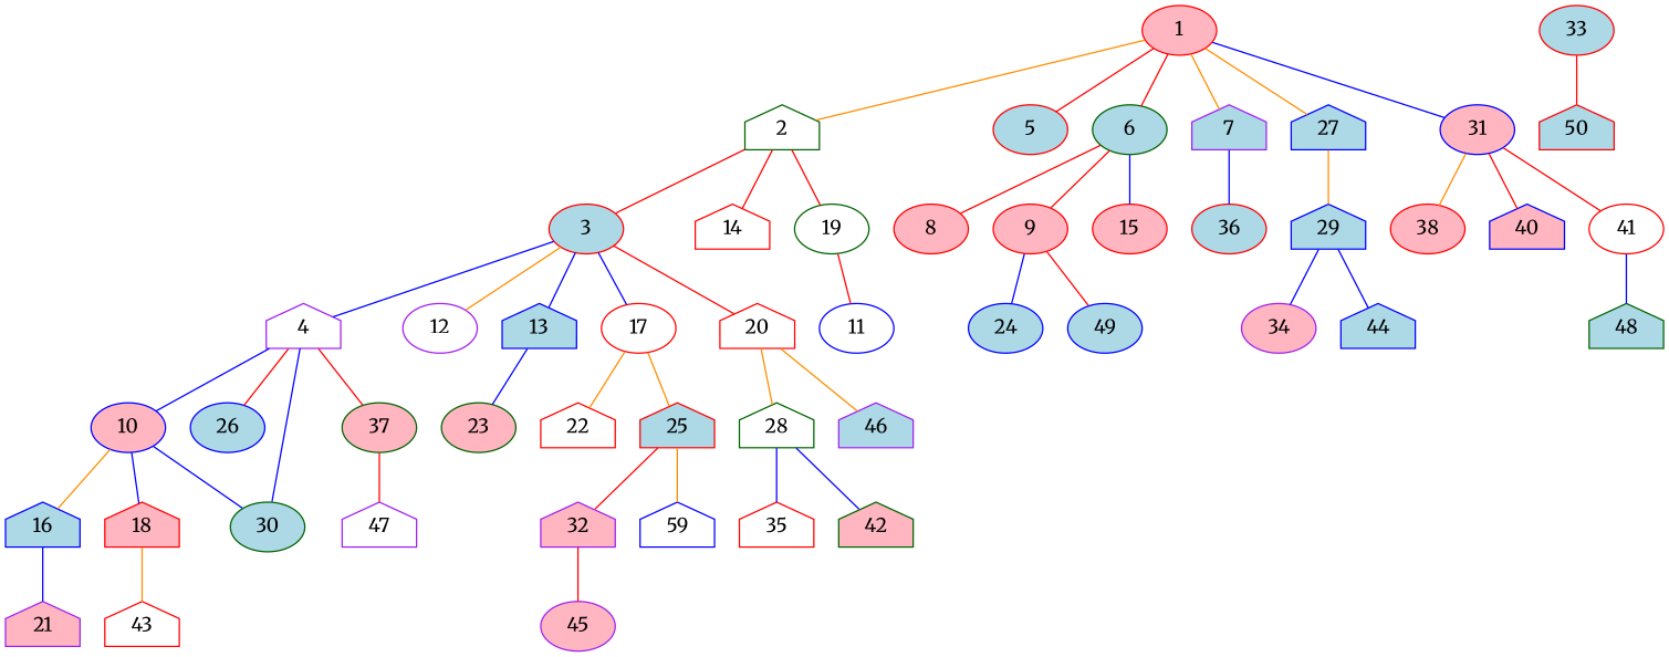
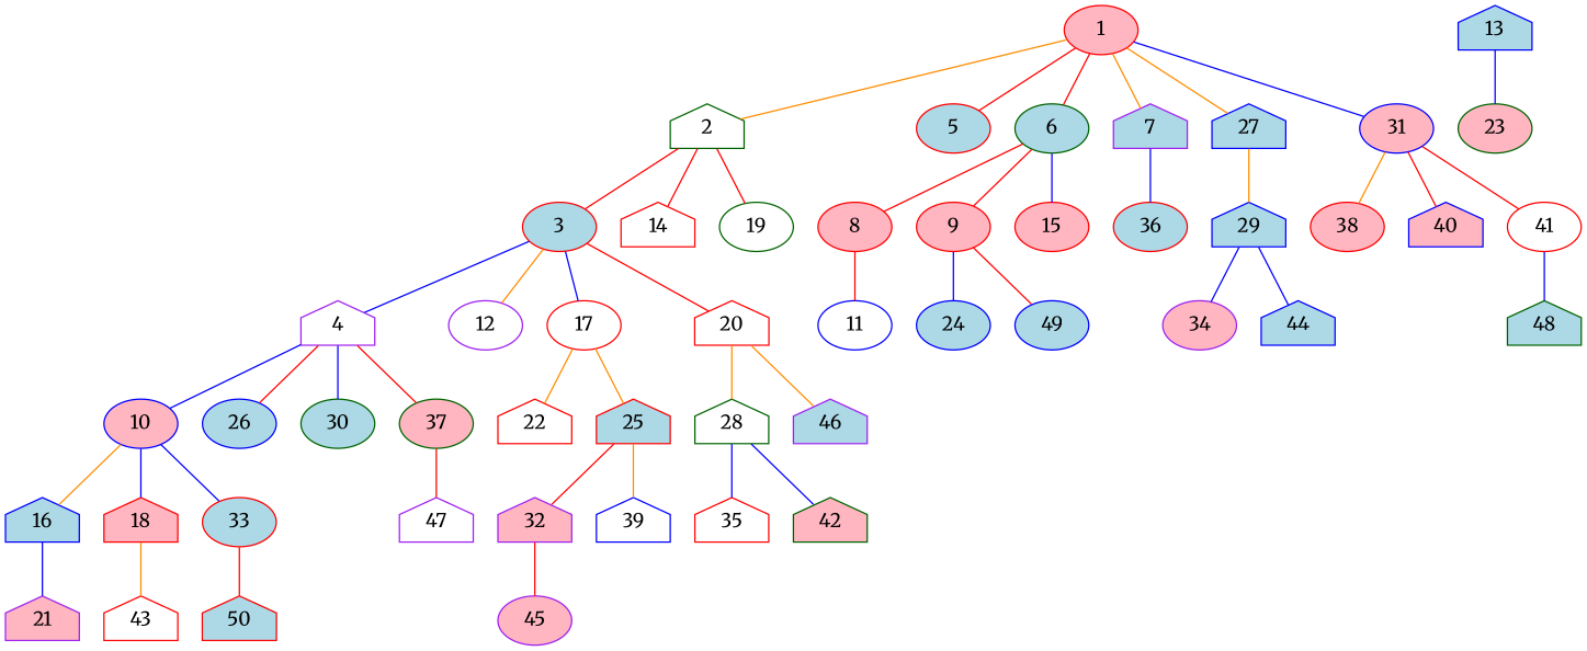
  graph {
    fontname=Merriweather
    node [color=red fillcolor=lightblue fontname=Merriweather shape=ellipse style=filled]
    edge [color=red fontname=Merriweather]
    1 [fillcolor=lightpink]
    2 [color=darkgreen fillcolor=white shape=house]
    5
    6 [color=darkgreen]
    7 [color=purple shape=house]
    27 [color=blue shape=house]
    31 [color=blue fillcolor=lightpink]
    3
    14 [fillcolor=white shape=house]
    19 [color=darkgreen fillcolor=white]
    8 [fillcolor=lightpink]
    9 [fillcolor=lightpink]
    15 [fillcolor=lightpink]
    36
    29 [color=blue shape=house]
    38 [fillcolor=lightpink]
    40 [color=blue fillcolor=lightpink shape=house]
    41 [fillcolor=white]
    4 [color=purple fillcolor=white shape=house]
    12 [color=purple fillcolor=white]
    13 [color=blue shape=house]
    17 [fillcolor=white]
    20 [fillcolor=white shape=house]
    10 [color=blue fillcolor=lightpink]
    26 [color=blue]
    30 [color=darkgreen]
    37 [color=darkgreen fillcolor=lightpink]
    23 [color=darkgreen fillcolor=lightpink]
    22 [fillcolor=white shape=house]
    25 [shape=house]
    28 [color=darkgreen fillcolor=white shape=house]
    46 [color=purple shape=house]
    16 [color=blue shape=house]
    18 [fillcolor=lightpink shape=house]
    33
    47 [color=purple fillcolor=white shape=house]
    11 [color=blue fillcolor=white]
    24 [color=blue]
    49 [color=blue]
    21 [color=purple fillcolor=lightpink shape=house]
    43 [fillcolor=white shape=house]
    50 [shape=house]
    32 [color=purple fillcolor=lightpink shape=house]
-   39 [color=blue fillcolor=white shape=house label=59]
+   39 [color=blue fillcolor=white shape=house]
    35 [fillcolor=white shape=house]
    42 [color=darkgreen fillcolor=lightpink shape=house]
    45 [color=purple fillcolor=lightpink]
    34 [color=purple fillcolor=lightpink]
    44 [color=blue shape=house]
    48 [color=darkgreen shape=house]
    1 -- 2 [color=darkorange]
    1 -- 5
    1 -- 6
    1 -- 7 [color=darkorange]
    1 -- 27 [color=darkorange]
    1 -- 31 [color=blue]
    2 -- 3
    2 -- 14
    2 -- 19
    6 -- 8
    6 -- 9
    6 -- 15 [color=blue]
    7 -- 36 [color=blue]
    27 -- 29 [color=darkorange]
    31 -- 38 [color=darkorange]
    31 -- 40
    31 -- 41
    3 -- 4 [color=blue]
    3 -- 12 [color=darkorange]
-   3 -- 13 [color=blue]
    3 -- 17 [color=blue]
    3 -- 20
-   19 -- 11
+   8 -- 11
    9 -- 24 [color=blue]
    9 -- 49
    29 -- 34 [color=blue]
    29 -- 44 [color=blue]
    41 -- 48 [color=blue]
    4 -- 10 [color=blue]
    4 -- 26
    4 -- 30 [color=blue]
    4 -- 37
    13 -- 23 [color=blue]
    17 -- 22 [color=darkorange]
    17 -- 25 [color=darkorange]
    20 -- 28 [color=darkorange]
    20 -- 46 [color=darkorange]
    10 -- 16 [color=darkorange]
    10 -- 18 [color=blue]
-   10 -- 30 [color=blue]
+   10 -- 33 [color=blue]
    37 -- 47
    25 -- 32
    25 -- 39 [color=darkorange]
    28 -- 35 [color=blue]
    28 -- 42 [color=blue]
    16 -- 21 [color=blue]
    18 -- 43 [color=darkorange]
    33 -- 50
    32 -- 45
  }
